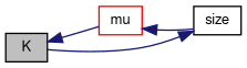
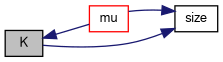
  digraph {
    rankdir=LR
    node [color=black fontname=FreeSans fontsize=10 shape=record]
    edge [color=midnightblue dir=back fontname=FreeSans fontsize=10 labelfontname=FreeSans labelfontsize=10 style=solid]
    n1 [fillcolor=grey75 fontcolor=black height=0.2 label=K style=filled width=0.4]
    n2 [color=red height=0.2 label=mu width=0.4]
    n3 [height=0.2 label=size width=0.4]
    n1 -> n2
-   n2 -> n3
+   n3 -> n2
    n3 -> n1
  }
